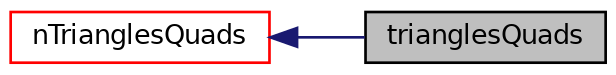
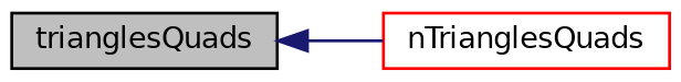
  digraph {
    rankdir=LR
    node [fontname=Helvetica fontsize=10 shape=record]
    n1 [color=black fillcolor=grey75 fontcolor=black height=0.2 label=trianglesQuads style=filled width=0.4]
    n2 [color=red height=0.2 label=nTrianglesQuads width=0.4]
-   n2 -> n1 [color=midnightblue dir=back fontname=Helvetica fontsize=10 labelfontname=Helvetica labelfontsize=10 style=solid]
+   n1 -> n2 [color=midnightblue dir=back fontname=Helvetica fontsize=10 labelfontname=Helvetica labelfontsize=10 style=solid]
  }
